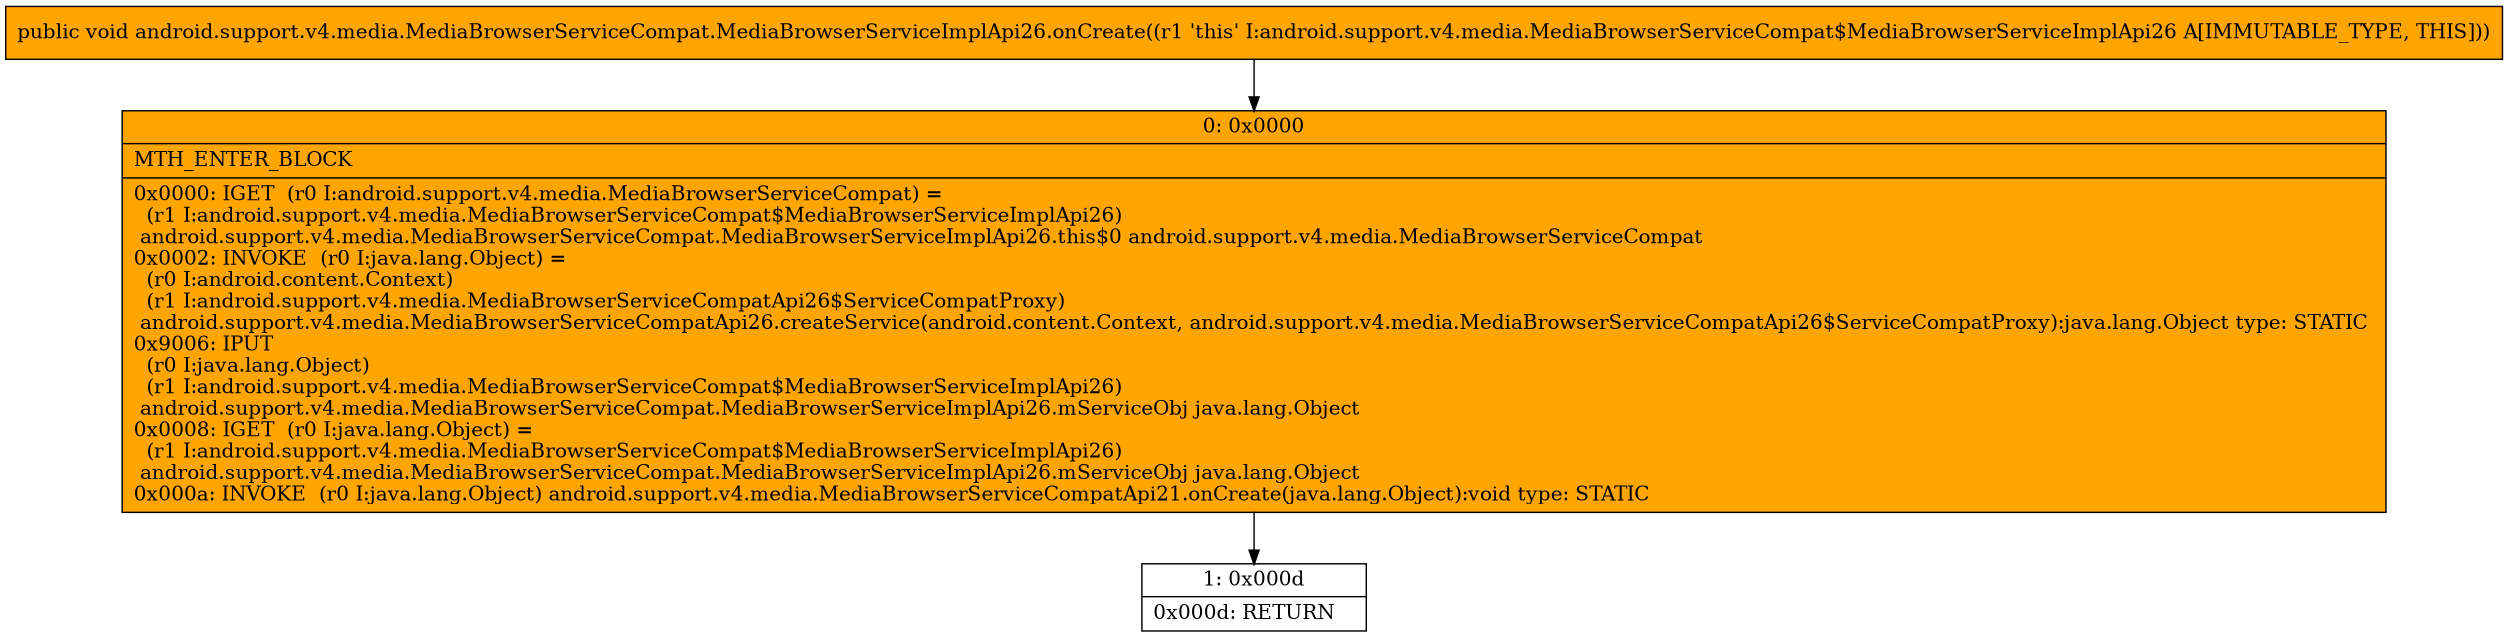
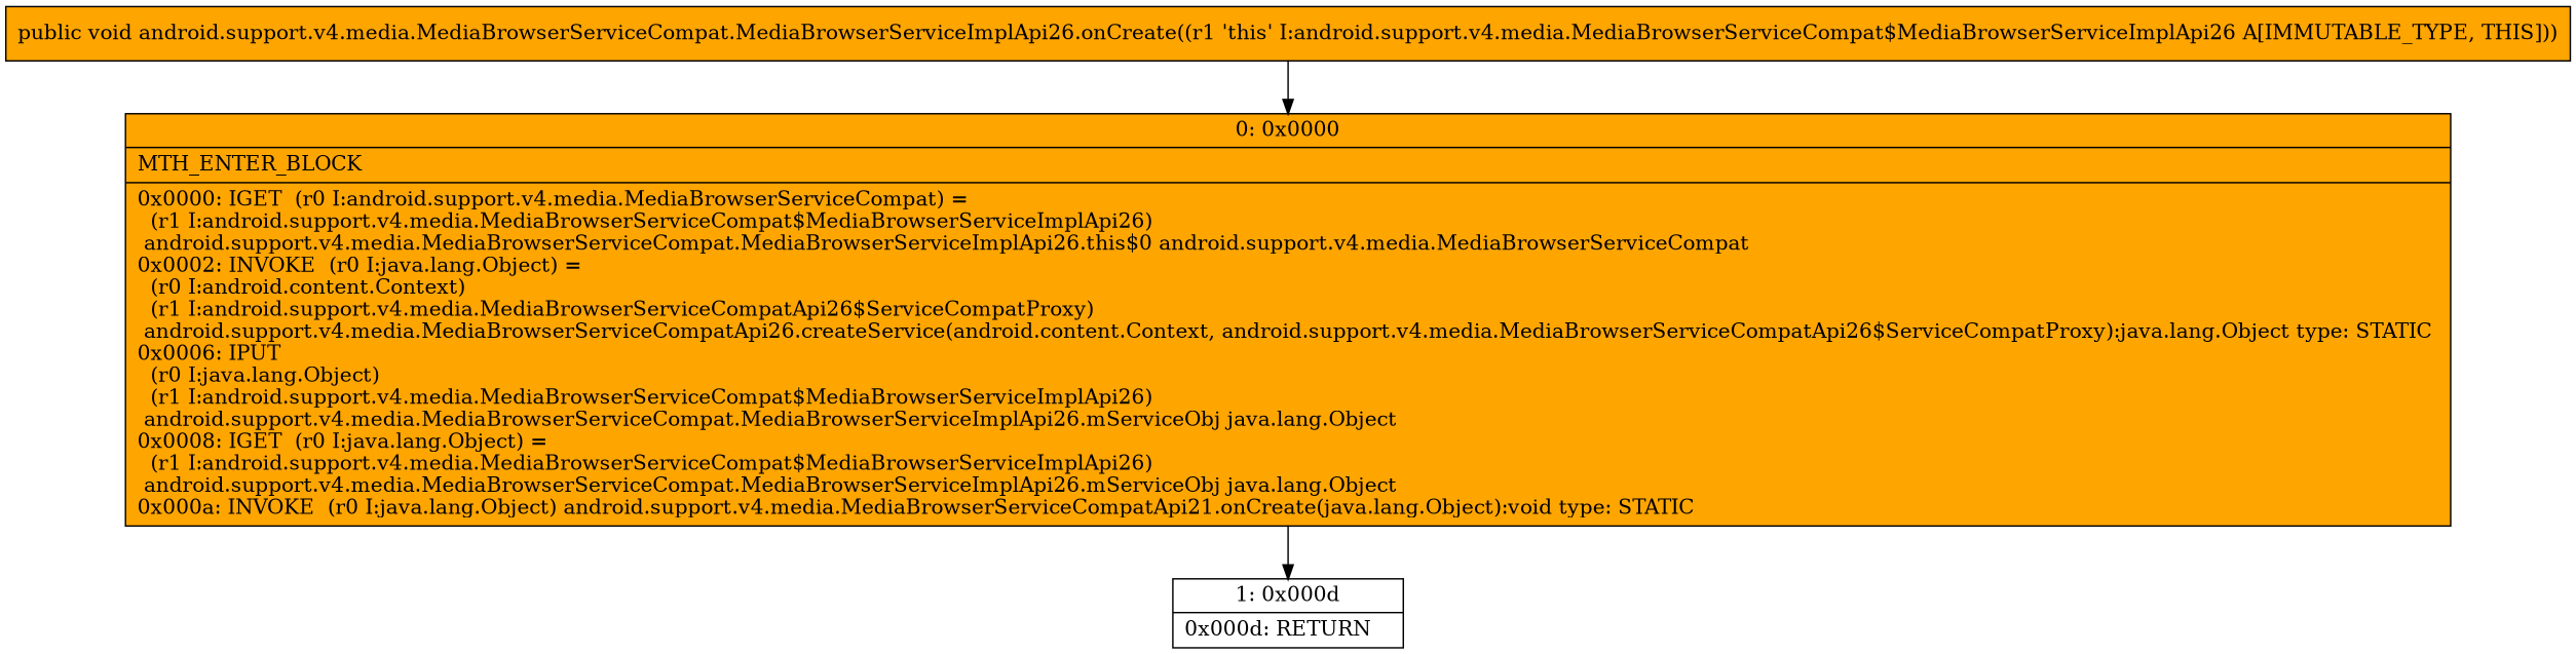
  digraph {
    node [shape=record style=filled fillcolor=orange]
-   n1 [label="{0\:\ 0x0000|MTH_ENTER_BLOCK\l|0x0000: IGET  (r0 I:android.support.v4.media.MediaBrowserServiceCompat) = \l  (r1 I:android.support.v4.media.MediaBrowserServiceCompat$MediaBrowserServiceImplApi26)\l android.support.v4.media.MediaBrowserServiceCompat.MediaBrowserServiceImplApi26.this$0 android.support.v4.media.MediaBrowserServiceCompat \l0x0002: INVOKE  (r0 I:java.lang.Object) = \l  (r0 I:android.content.Context)\l  (r1 I:android.support.v4.media.MediaBrowserServiceCompatApi26$ServiceCompatProxy)\l android.support.v4.media.MediaBrowserServiceCompatApi26.createService(android.content.Context, android.support.v4.media.MediaBrowserServiceCompatApi26$ServiceCompatProxy):java.lang.Object type: STATIC \l0x9006: IPUT  \l  (r0 I:java.lang.Object)\l  (r1 I:android.support.v4.media.MediaBrowserServiceCompat$MediaBrowserServiceImplApi26)\l android.support.v4.media.MediaBrowserServiceCompat.MediaBrowserServiceImplApi26.mServiceObj java.lang.Object \l0x0008: IGET  (r0 I:java.lang.Object) = \l  (r1 I:android.support.v4.media.MediaBrowserServiceCompat$MediaBrowserServiceImplApi26)\l android.support.v4.media.MediaBrowserServiceCompat.MediaBrowserServiceImplApi26.mServiceObj java.lang.Object \l0x000a: INVOKE  (r0 I:java.lang.Object) android.support.v4.media.MediaBrowserServiceCompatApi21.onCreate(java.lang.Object):void type: STATIC \l}"]
+   n1 [label="{0\:\ 0x0000|MTH_ENTER_BLOCK\l|0x0000: IGET  (r0 I:android.support.v4.media.MediaBrowserServiceCompat) = \l  (r1 I:android.support.v4.media.MediaBrowserServiceCompat$MediaBrowserServiceImplApi26)\l android.support.v4.media.MediaBrowserServiceCompat.MediaBrowserServiceImplApi26.this$0 android.support.v4.media.MediaBrowserServiceCompat \l0x0002: INVOKE  (r0 I:java.lang.Object) = \l  (r0 I:android.content.Context)\l  (r1 I:android.support.v4.media.MediaBrowserServiceCompatApi26$ServiceCompatProxy)\l android.support.v4.media.MediaBrowserServiceCompatApi26.createService(android.content.Context, android.support.v4.media.MediaBrowserServiceCompatApi26$ServiceCompatProxy):java.lang.Object type: STATIC \l0x0006: IPUT  \l  (r0 I:java.lang.Object)\l  (r1 I:android.support.v4.media.MediaBrowserServiceCompat$MediaBrowserServiceImplApi26)\l android.support.v4.media.MediaBrowserServiceCompat.MediaBrowserServiceImplApi26.mServiceObj java.lang.Object \l0x0008: IGET  (r0 I:java.lang.Object) = \l  (r1 I:android.support.v4.media.MediaBrowserServiceCompat$MediaBrowserServiceImplApi26)\l android.support.v4.media.MediaBrowserServiceCompat.MediaBrowserServiceImplApi26.mServiceObj java.lang.Object \l0x000a: INVOKE  (r0 I:java.lang.Object) android.support.v4.media.MediaBrowserServiceCompatApi21.onCreate(java.lang.Object):void type: STATIC \l}"]
    n2 [label="{1\:\ 0x000d|0x000d: RETURN   \l}" fillcolor=white]
    n3 [label="{public void android.support.v4.media.MediaBrowserServiceCompat.MediaBrowserServiceImplApi26.onCreate((r1 'this' I:android.support.v4.media.MediaBrowserServiceCompat$MediaBrowserServiceImplApi26 A[IMMUTABLE_TYPE, THIS])) }"]
    n1 -> n2
    n3 -> n1
  }
